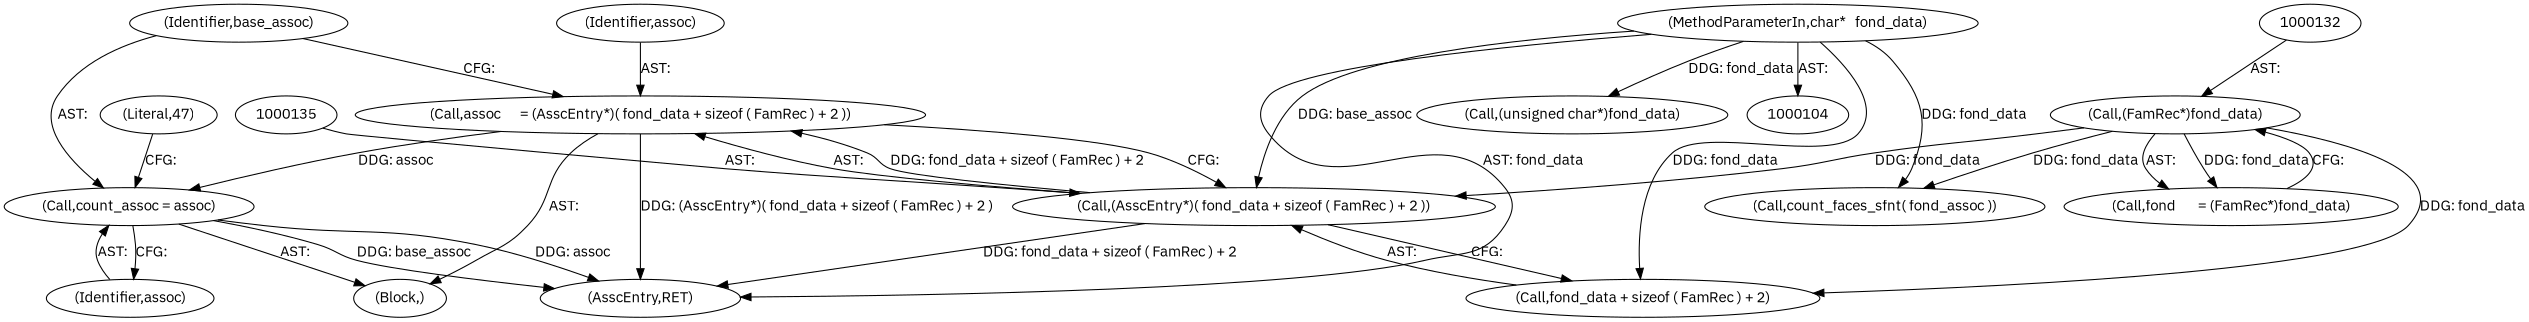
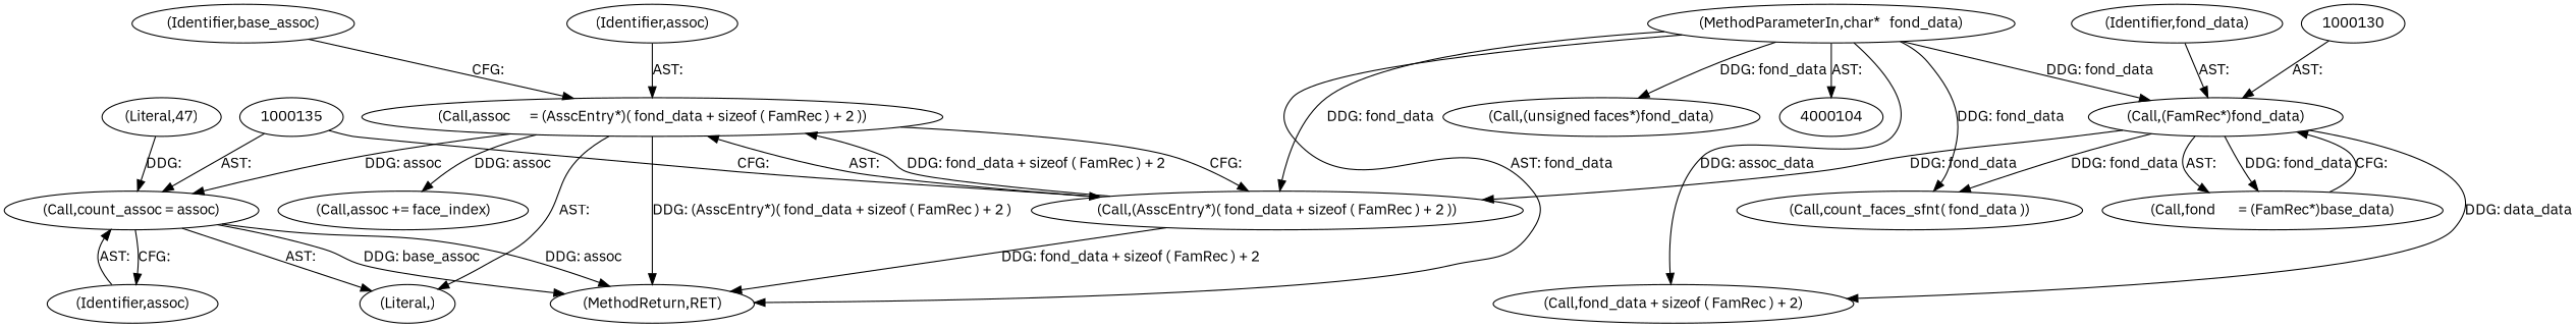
  digraph {
    fontname="IBM Plex Sans"
    node [fontname="IBM Plex Sans"]
    edge [fontname="IBM Plex Sans"]
    n1 [label="(Call,count_assoc = assoc)"]
-   n2 [label="(AsscEntry,RET)"]
-   n3 [label="(Block,)"]
+   n2 [label="(MethodReturn,RET)"]
+   n3 [label="(Literal,)"]
    n4 [label="(Identifier,assoc)"]
    n5 [label="(Call,assoc      = (AsscEntry*)( fond_data + sizeof ( FamRec ) + 2 ))"]
    n6 [label="(Call,(AsscEntry*)( fond_data + sizeof ( FamRec ) + 2 ))"]
+   n7 [label="(Call,assoc += face_index)"]
    n8 [label="(Call,fond_data + sizeof ( FamRec ) + 2)"]
    n9 [label="(Call,(FamRec*)fond_data)"]
-   n10 [label="(Call,count_faces_sfnt( fond_assoc ))"]
-   n11 [label="(Call,fond       = (FamRec*)fond_data)"]
+   n10 [label="(Call,count_faces_sfnt( fond_data ))"]
+   n11 [label="(Call,fond       = (FamRec*)base_data)"]
+   n12 [label="(Identifier,fond_data)"]
    n13 [label="(MethodParameterIn,char*   fond_data)"]
-   n14 [label="(Call,(unsigned char*)fond_data)"]
-   1000104
+   n14 [label="(Call,(unsigned faces*)fond_data)"]
+   1000104 [label=4000104]
    n16 [label="(Identifier,assoc)"]
    n17 [label="(Identifier,base_assoc)"]
    n18 [label="(Literal,47)"]
    1000135
-   1000130 [label=1000132]
+   1000130
    n1 -> n2 [label="DDG: assoc"]
    n1 -> n2 [label="DDG: base_assoc"]
    n1 -> n3 [label="AST: "]
    n1 -> n4 [label="CFG: "]
    n4 -> n1 [label="AST: "]
    n5 -> n1 [label="DDG: assoc"]
    n5 -> n2 [label="DDG: (AsscEntry*)( fond_data + sizeof ( FamRec ) + 2 )"]
    n5 -> n3 [label="AST: "]
    n5 -> n6 [label="CFG: "]
+   n5 -> n7 [label="DDG: assoc"]
    n6 -> n2 [label="DDG: fond_data + sizeof ( FamRec ) + 2"]
    n6 -> n5 [label="AST: "]
    n6 -> n5 [label="DDG: fond_data + sizeof ( FamRec ) + 2"]
-   n6 -> n8 [label="CFG: "]
-   n8 -> n6 [label="AST: "]
    n9 -> n6 [label="DDG: fond_data"]
-   n9 -> n8 [label="DDG: fond_data"]
+   n9 -> n8 [label="DDG: data_data"]
    n9 -> n10 [label="DDG: fond_data"]
    n9 -> n11 [label="AST: "]
    n9 -> n11 [label="DDG: fond_data"]
    n11 -> n9 [label="CFG: "]
+   n12 -> n9 [label="AST: "]
    n13 -> n2 [label="AST: fond_data"]
-   n13 -> n6 [label="DDG: base_assoc"]
-   n13 -> n8 [label="DDG: fond_data"]
+   n13 -> n6 [label="DDG: fond_data"]
+   n13 -> n8 [label="DDG: assoc_data"]
+   n13 -> n9 [label="DDG: fond_data"]
    n13 -> n10 [label="DDG: fond_data"]
    n13 -> n14 [label="DDG: fond_data"]
    n13 -> 1000104 [label="AST: "]
    n16 -> n5 [label="AST: "]
-   n17 -> n1 [label="AST: "]
+   1000135 -> n1 [label="AST: "]
    n17 -> n5 [label="CFG: "]
-   n18 -> n1 [label="CFG: "]
-   1000135 -> n6 [label="AST: "]
+   n18 -> n1 [label="DDG: "]
+   1000135 -> n6 [label="CFG: "]
    1000130 -> n9 [label="AST: "]
  }
